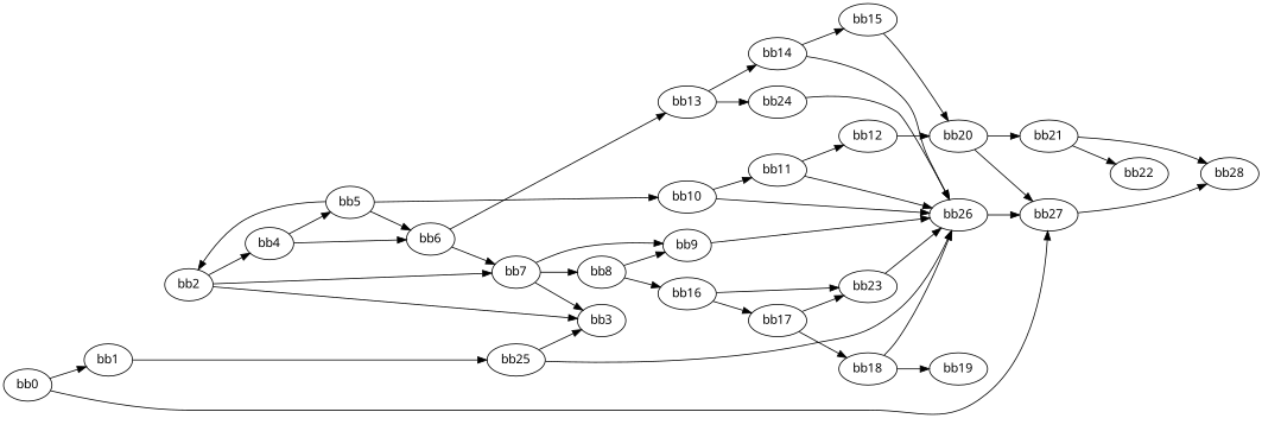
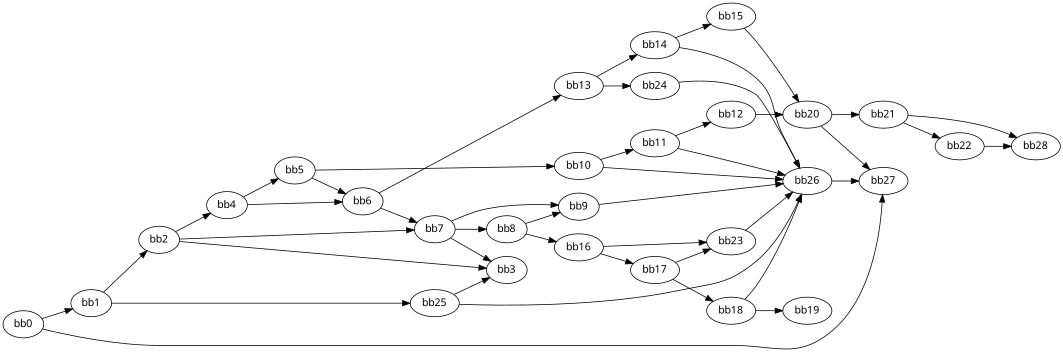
  digraph {
    fontname="Noto Sans"
    rankdir=LR
    node [fontname="Noto Sans"]
    edge [fontname="Noto Sans"]
    n1 [label="bb0\l"]
    n2 [label="bb1\l"]
    n3 [label="bb27\l"]
    n4 [label="bb2\l"]
    n5 [label="bb25\l"]
    n6 [label="bb28\l"]
    n7 [label="bb3\l"]
    n8 [label="bb4\l"]
    n9 [label="bb7\l"]
    n10 [label="bb26\l"]
    n11 [label="bb5\l"]
    n12 [label="bb6\l"]
    n13 [label="bb8\l"]
    n14 [label="bb9\l"]
    n15 [label="bb10\l"]
    n16 [label="bb13\l"]
    n17 [label="bb11\l"]
    n18 [label="bb14\l"]
    n19 [label="bb24\l"]
    n20 [label="bb16\l"]
    n21 [label="bb17\l"]
    n22 [label="bb23\l"]
    n23 [label="bb12\l"]
    n24 [label="bb20\l"]
    n25 [label="bb21\l"]
    n26 [label="bb15\l"]
    n27 [label="bb18\l"]
    n28 [label="bb19\l"]
    n29 [label="bb22\l"]
    n1 -> n2
    n1 -> n3
-   n11 -> n4
+   n2 -> n4
    n2 -> n5
-   n3 -> n6
+   n29 -> n6
    n4 -> n7
    n4 -> n8
    n4 -> n9
    n5 -> n7
    n5 -> n10
    n8 -> n11
    n8 -> n12
    n9 -> n7
    n9 -> n13
    n9 -> n14
    n10 -> n3
    n11 -> n12
    n11 -> n15
    n12 -> n9
    n12 -> n16
    n13 -> n14
    n13 -> n20
    n14 -> n10
    n15 -> n10
    n15 -> n17
    n16 -> n18
    n16 -> n19
    n17 -> n10
    n17 -> n23
    n18 -> n10
    n18 -> n26
    n19 -> n10
    n20 -> n21
    n20 -> n22
    n21 -> n22
    n21 -> n27
    n22 -> n10
    n23 -> n24
    n24 -> n3
    n24 -> n25
    n25 -> n6
    n25 -> n29
    n26 -> n24
    n27 -> n10
    n27 -> n28
  }
